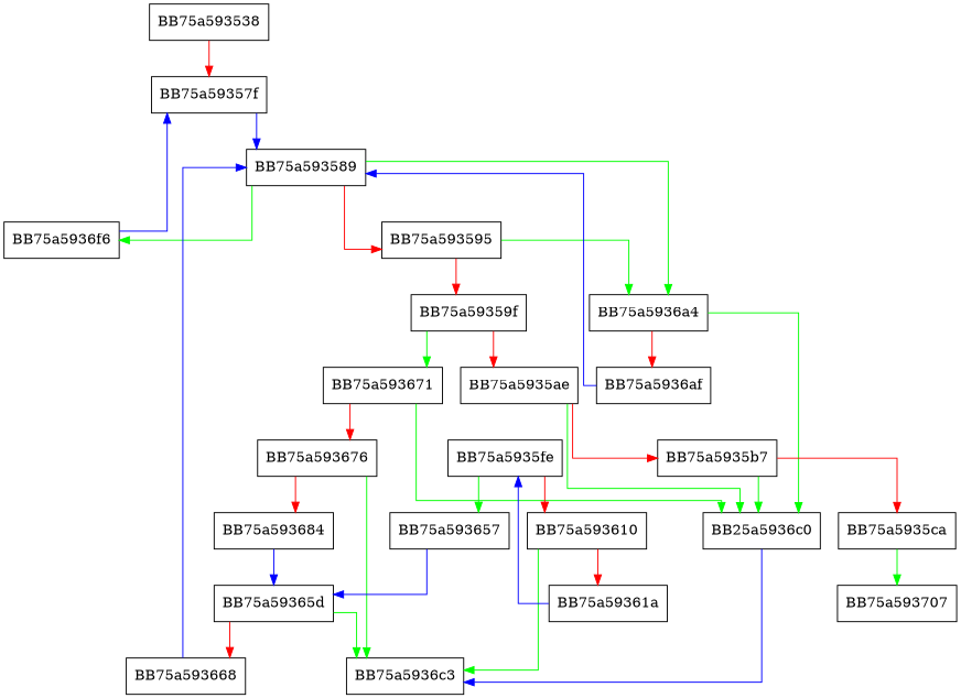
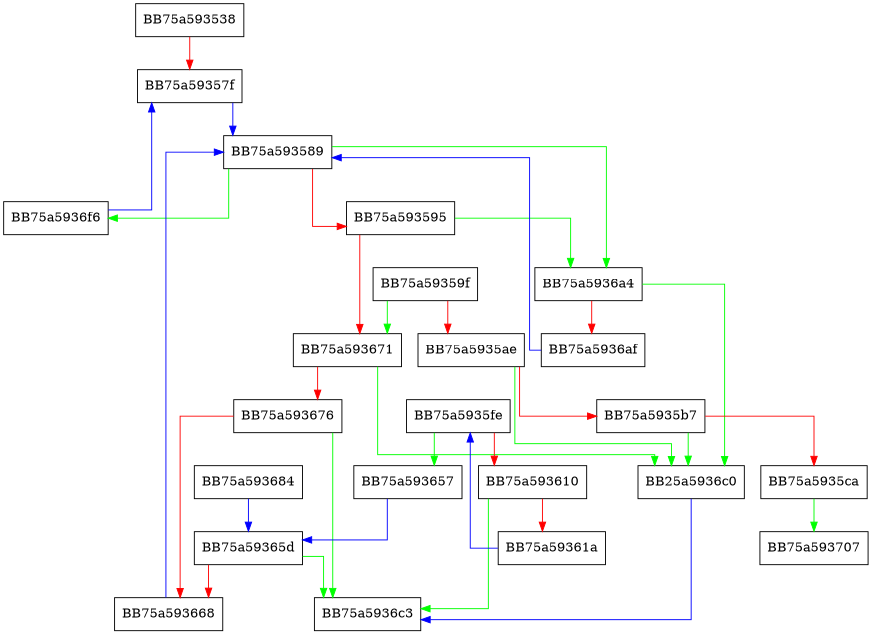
  digraph {
    splines=ortho
    node [shape=box]
    edge [color=green]
    BB75a593538
    BB75a59357f
    BB75a5936f6
    BB75a593589
    BB75a5936a4
    BB75a593595
    n7 [label=BB25a5936c0]
    BB75a5936af
    BB75a59359f
    BB75a5936c3
    BB75a593671
    BB75a5935ae
    BB75a593676
    BB75a5935b7
    BB75a593684
    BB75a5935ca
    BB75a593707
    BB75a5935fe
    BB75a593657
    BB75a593610
    BB75a59365d
    BB75a59361a
    BB75a593668
    BB75a593538 -> BB75a59357f [color=red]
    BB75a59357f -> BB75a593589 [color=blue]
    BB75a5936f6 -> BB75a59357f [color=blue]
    BB75a593589 -> BB75a5936f6
    BB75a593589 -> BB75a5936a4
    BB75a593589 -> BB75a593595 [color=red]
    BB75a5936a4 -> n7
    BB75a5936a4 -> BB75a5936af [color=red]
    BB75a593595 -> BB75a5936a4
-   BB75a593595 -> BB75a59359f [color=red]
+   BB75a593595 -> BB75a593671 [color=red]
    n7 -> BB75a5936c3 [color=blue]
    BB75a5936af -> BB75a593589 [color=blue]
    BB75a59359f -> BB75a593671
    BB75a59359f -> BB75a5935ae [color=red]
    BB75a593671 -> n7
    BB75a593671 -> BB75a593676 [color=red]
    BB75a5935ae -> n7
    BB75a5935ae -> BB75a5935b7 [color=red]
    BB75a593676 -> BB75a5936c3
-   BB75a593676 -> BB75a593684 [color=red]
+   BB75a593676 -> BB75a593668 [color=red]
    BB75a5935b7 -> n7
    BB75a5935b7 -> BB75a5935ca [color=red]
    BB75a593684 -> BB75a59365d [color=blue]
    BB75a5935ca -> BB75a593707
    BB75a5935fe -> BB75a593657
    BB75a5935fe -> BB75a593610 [color=red]
    BB75a593657 -> BB75a59365d [color=blue]
    BB75a593610 -> BB75a5936c3
    BB75a593610 -> BB75a59361a [color=red]
    BB75a59365d -> BB75a5936c3
    BB75a59365d -> BB75a593668 [color=red]
    BB75a59361a -> BB75a5935fe [color=blue]
    BB75a593668 -> BB75a593589 [color=blue]
  }
